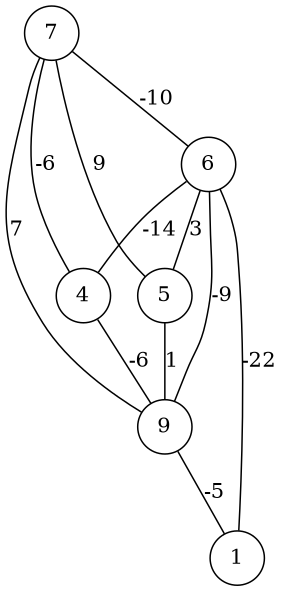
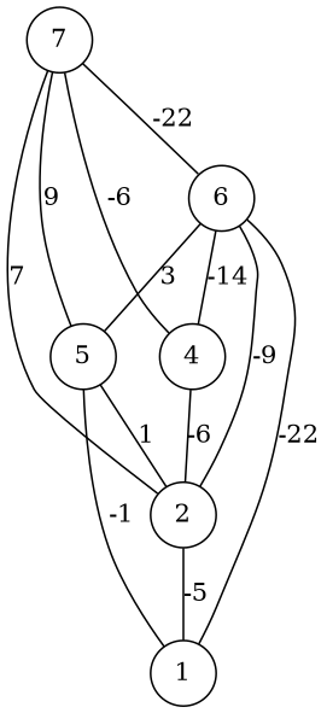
  graph {
    fontname="Helvetica,Arial,sans-serif"
    node [shape=circle]
    7
-   2 [label=9]
+   2
    4
    5
    6
    1
    7 -- 2 [label=7]
    7 -- 4 [label=-6]
    7 -- 5 [label=9]
-   7 -- 6 [label=-10]
+   7 -- 6 [label=-22]
    2 -- 1 [label=-5]
    4 -- 2 [label=-6]
    5 -- 2 [label=1]
+   5 -- 1 [label=-1]
    6 -- 2 [label=-9]
    6 -- 4 [label=-14]
    6 -- 5 [label=3]
    6 -- 1 [label=-22]
  }
